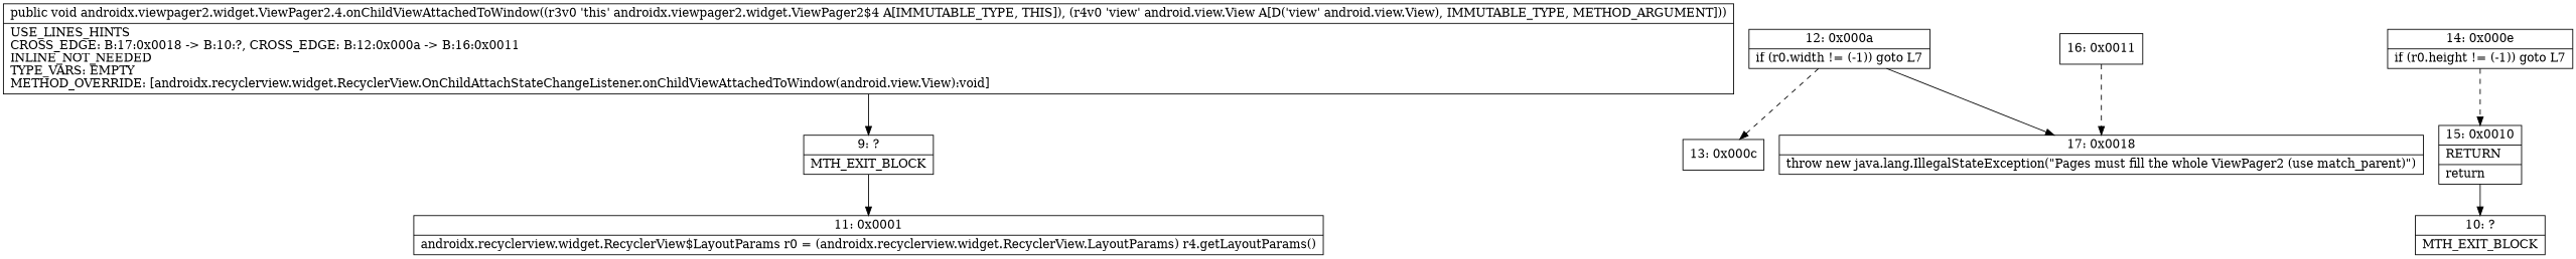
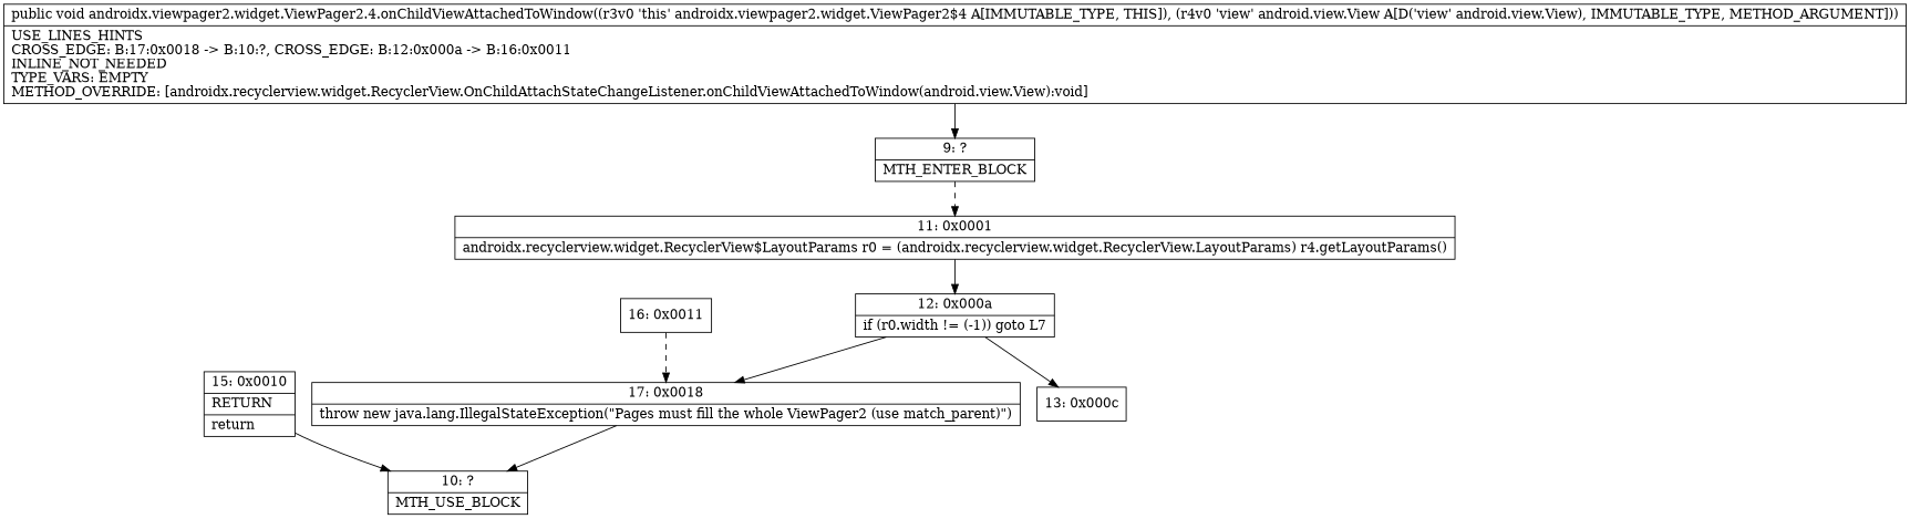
  digraph {
    node [shape=record]
-   n1 [label="{9\:\ ?|MTH_EXIT_BLOCK\l}"]
+   n1 [label="{9\:\ ?|MTH_ENTER_BLOCK\l}"]
    n2 [label="{11\:\ 0x0001|androidx.recyclerview.widget.RecyclerView$LayoutParams r0 = (androidx.recyclerview.widget.RecyclerView.LayoutParams) r4.getLayoutParams()\l}"]
    n3 [label="{12\:\ 0x000a|if (r0.width != (\-1)) goto L7\l}"]
    n4 [label="{13\:\ 0x000c}"]
    n5 [label="{17\:\ 0x0018|throw new java.lang.IllegalStateException(\"Pages must fill the whole ViewPager2 (use match_parent)\")\l}"]
    n6 [label="{16\:\ 0x0011}"]
-   n7 [label="{14\:\ 0x000e|if (r0.height != (\-1)) goto L7\l}"]
    n8 [label="{15\:\ 0x0010|RETURN\l|return\l}"]
-   n9 [label="{10\:\ ?|MTH_EXIT_BLOCK\l}"]
+   n9 [label="{10\:\ ?|MTH_USE_BLOCK\l}"]
    n10 [label="{public void androidx.viewpager2.widget.ViewPager2.4.onChildViewAttachedToWindow((r3v0 'this' androidx.viewpager2.widget.ViewPager2$4 A[IMMUTABLE_TYPE, THIS]), (r4v0 'view' android.view.View A[D('view' android.view.View), IMMUTABLE_TYPE, METHOD_ARGUMENT]))  | USE_LINES_HINTS\lCROSS_EDGE: B:17:0x0018 \-\> B:10:?, CROSS_EDGE: B:12:0x000a \-\> B:16:0x0011\lINLINE_NOT_NEEDED\lTYPE_VARS: EMPTY\lMETHOD_OVERRIDE: [androidx.recyclerview.widget.RecyclerView.OnChildAttachStateChangeListener.onChildViewAttachedToWindow(android.view.View):void]\l}"]
-   n1 -> n2
-   n3 -> n4 [style=dashed]
+   n1 -> n2 [style=dashed]
+   n2 -> n3
+   n3 -> n4 [style=solid]
    n3 -> n5
+   n5 -> n9
    n6 -> n5 [style=dashed]
-   n7 -> n8 [style=dashed]
    n8 -> n9
    n10 -> n1
  }
